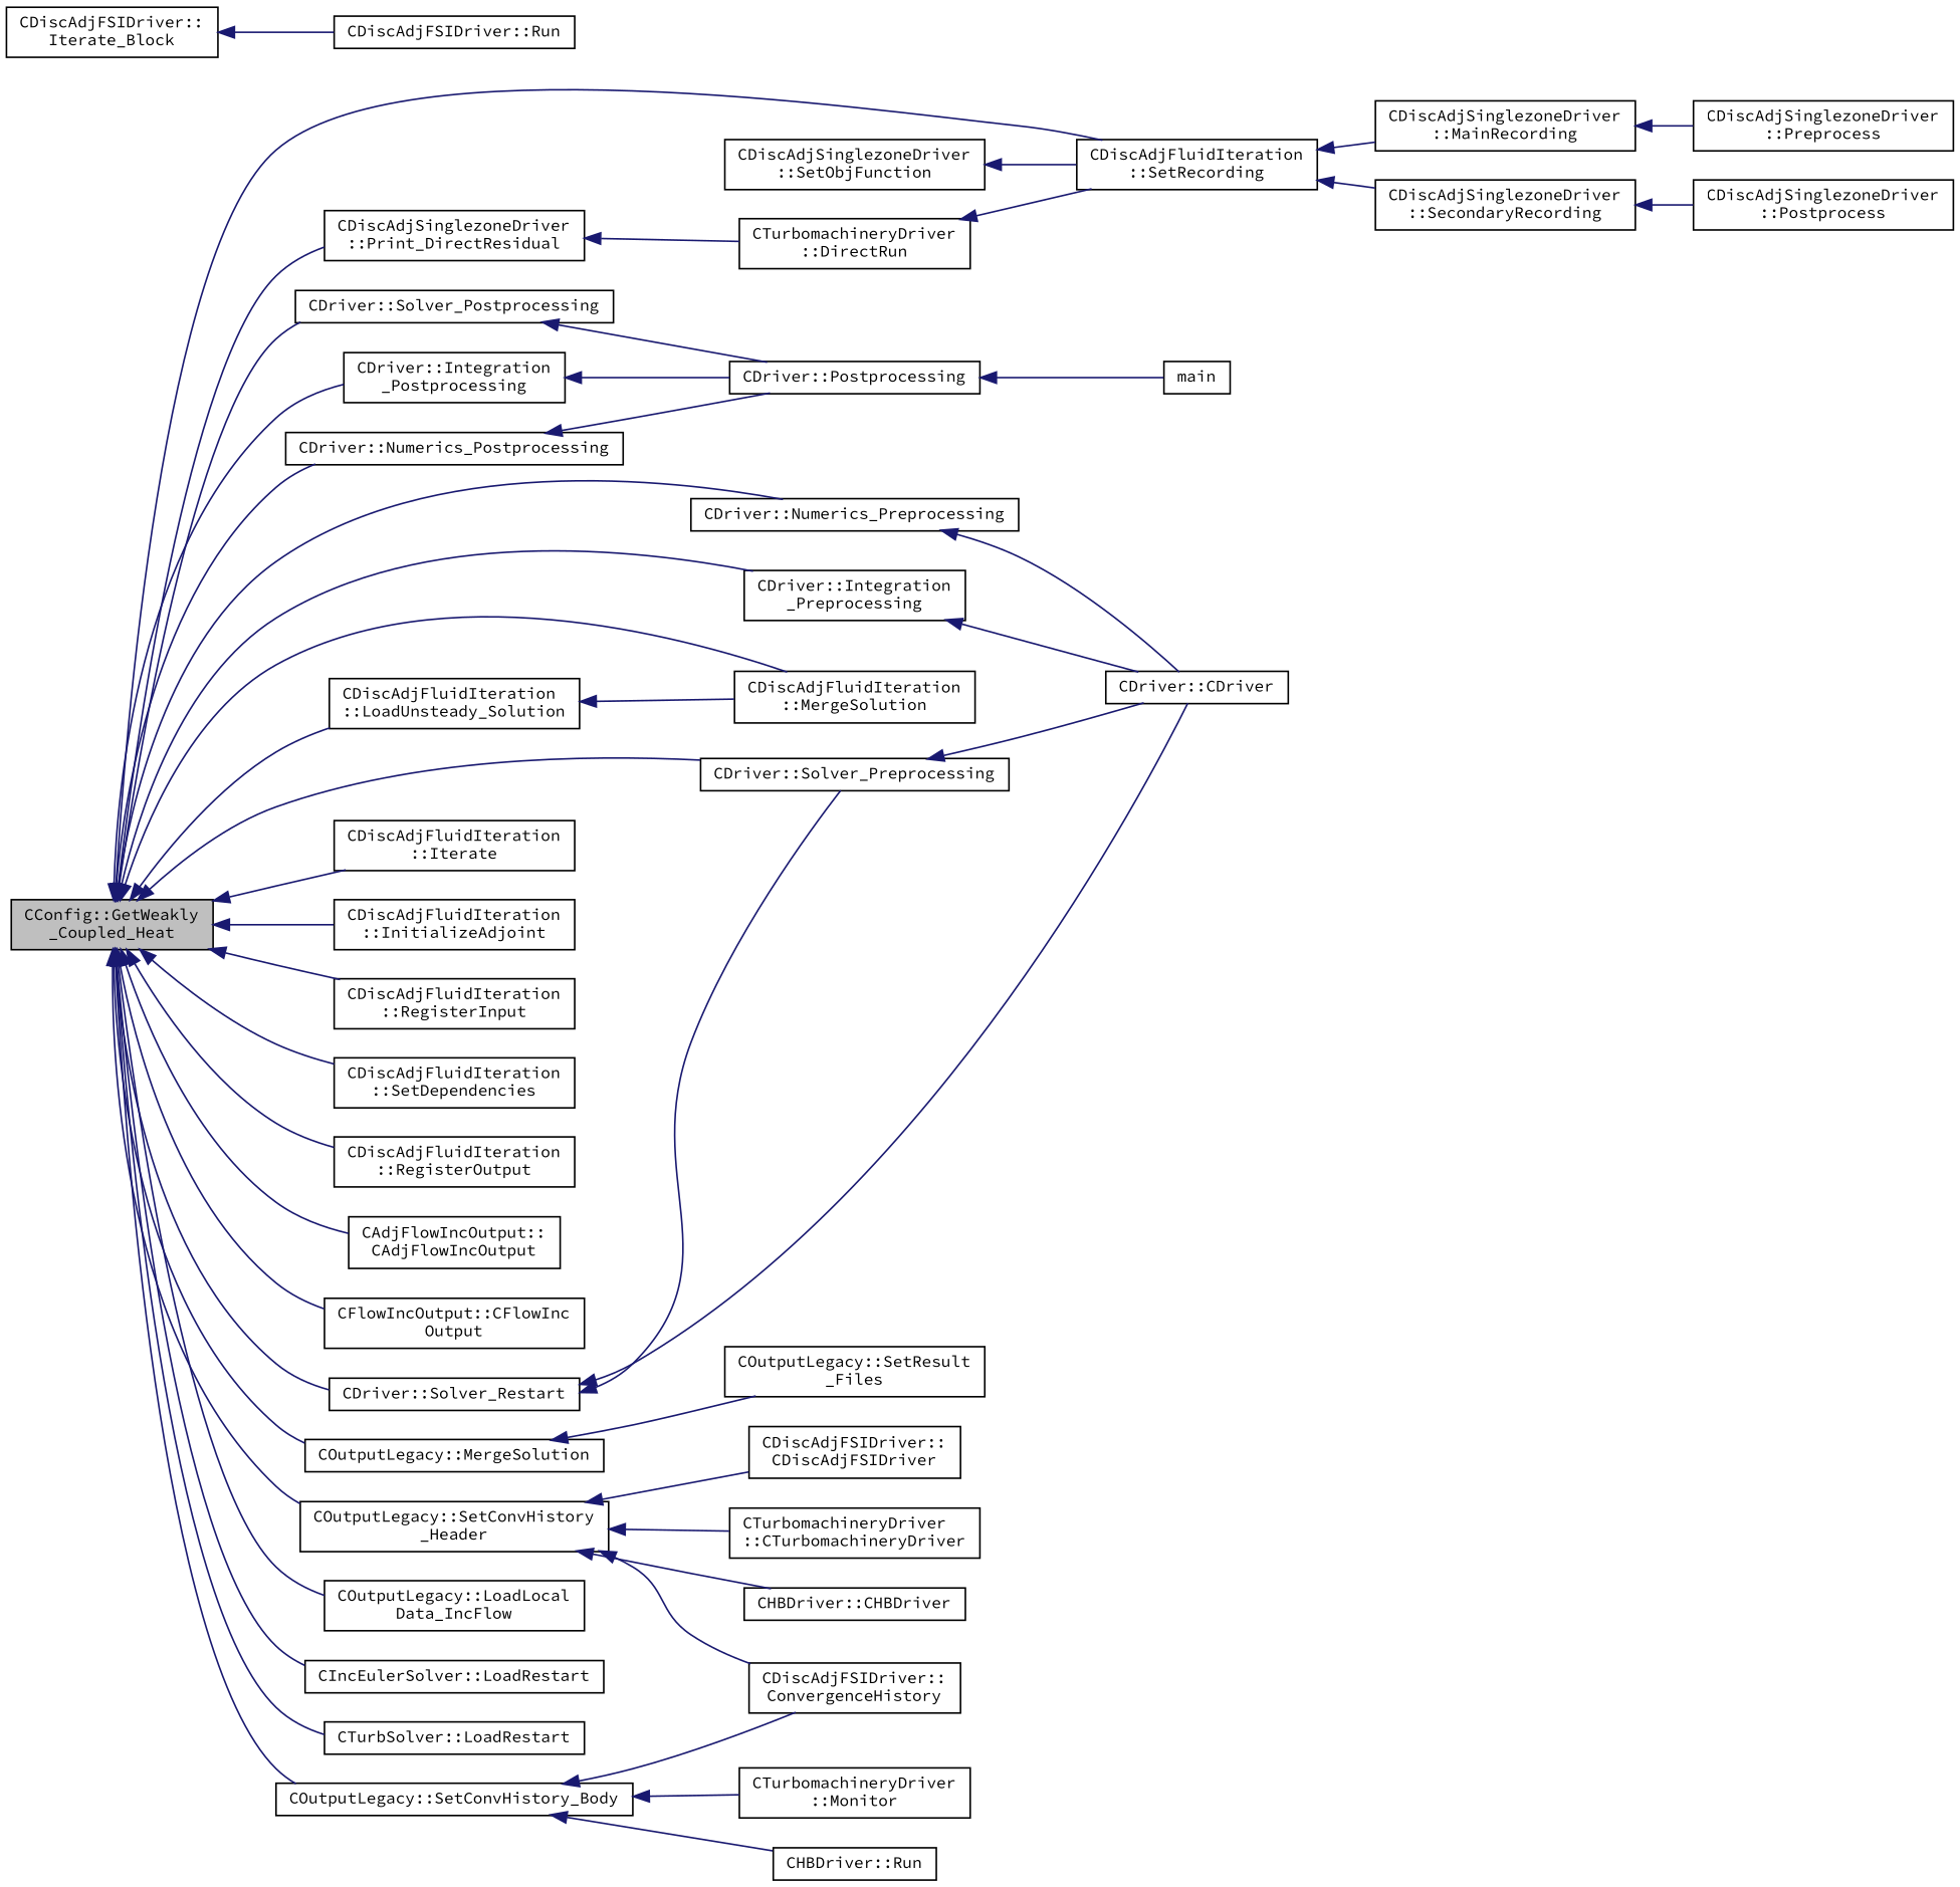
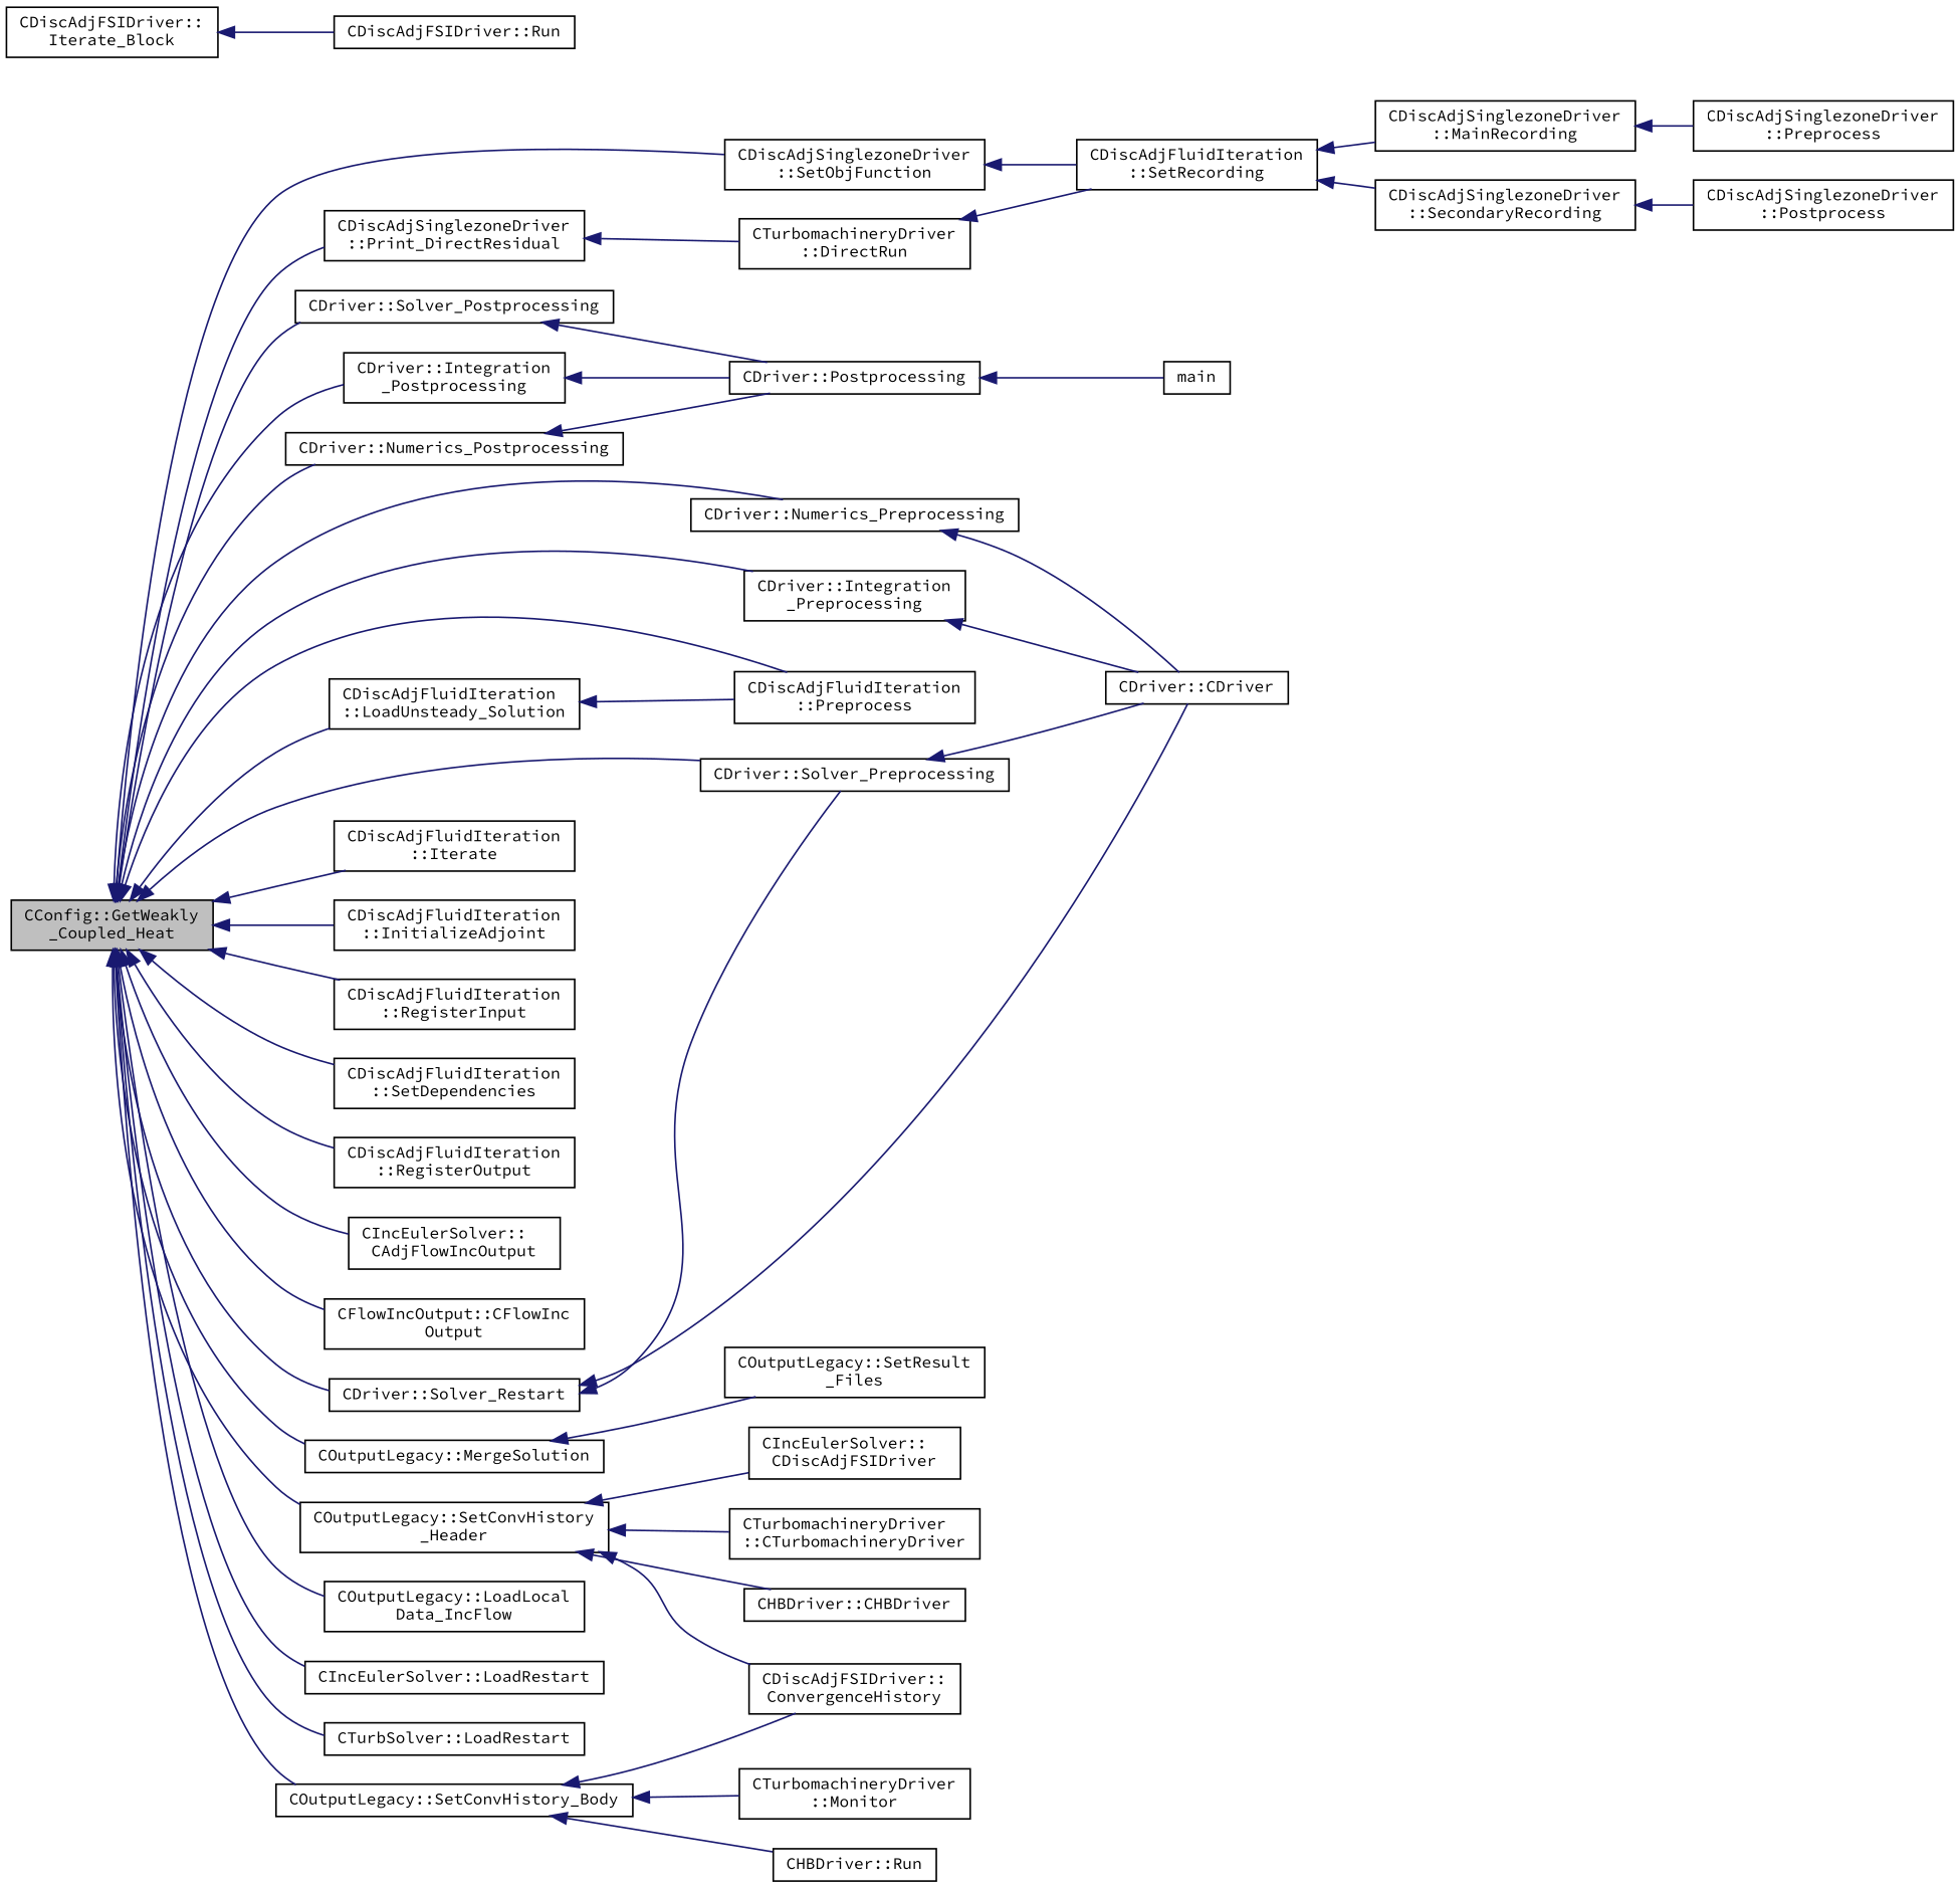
  digraph {
    fontname="Source Code Pro"
    rankdir=LR
    node [color=black fillcolor=white fontname="Source Code Pro" fontsize=10 shape=record style=filled]
    edge [color=midnightblue dir=back fontname="Source Code Pro" fontsize=10 labelfontname=Helvetica labelfontsize=10 style=solid]
    n1 [fillcolor=grey75 fontcolor=black height=0.2 label="CConfig::GetWeakly\l_Coupled_Heat" width=0.4]
    n2 [height=0.2 label="CDiscAdjSinglezoneDriver\l::SetObjFunction" width=0.4]
    n3 [height=0.2 label="CDiscAdjSinglezoneDriver\l::Print_DirectResidual" width=0.4]
    n4 [height=0.2 label="CDriver::Solver_Preprocessing" width=0.4]
    n5 [height=0.2 label="CDriver::Solver_Restart" width=0.4]
    n6 [height=0.2 label="CDriver::Solver_Postprocessing" width=0.4]
    n7 [height=0.2 label="CDriver::Integration\l_Preprocessing" width=0.4]
    n8 [height=0.2 label="CDriver::Integration\l_Postprocessing" width=0.4]
    n9 [height=0.2 label="CDriver::Numerics_Preprocessing" width=0.4]
    n10 [height=0.2 label="CDriver::Numerics_Postprocessing" width=0.4]
-   n11 [height=0.2 label="CDiscAdjFluidIteration\l::MergeSolution" width=0.4]
+   n11 [height=0.2 label="CDiscAdjFluidIteration\l::Preprocess" width=0.4]
    n12 [height=0.2 label="CDiscAdjFluidIteration\l::LoadUnsteady_Solution" width=0.4]
    n13 [height=0.2 label="CDiscAdjFluidIteration\l::Iterate" width=0.4]
    n14 [height=0.2 label="CDiscAdjFluidIteration\l::InitializeAdjoint" width=0.4]
    n15 [height=0.2 label="CDiscAdjFluidIteration\l::RegisterInput" width=0.4]
    n16 [height=0.2 label="CDiscAdjFluidIteration\l::SetDependencies" width=0.4]
    n17 [height=0.2 label="CDiscAdjFluidIteration\l::RegisterOutput" width=0.4]
-   n18 [height=0.2 label="CAdjFlowIncOutput::\lCAdjFlowIncOutput" width=0.4]
+   n18 [height=0.2 label="CIncEulerSolver::\lCAdjFlowIncOutput" width=0.4]
    n19 [height=0.2 label="CFlowIncOutput::CFlowInc\lOutput" width=0.4]
    n20 [height=0.2 label="COutputLegacy::MergeSolution" width=0.4]
    n21 [height=0.2 label="COutputLegacy::SetConvHistory\l_Header" width=0.4]
    n22 [height=0.2 label="COutputLegacy::SetConvHistory_Body" width=0.4]
    n23 [height=0.2 label="COutputLegacy::LoadLocal\lData_IncFlow" width=0.4]
    n24 [height=0.2 label="CIncEulerSolver::LoadRestart" width=0.4]
    n25 [height=0.2 label="CTurbSolver::LoadRestart" width=0.4]
    n26 [height=0.2 label="CDiscAdjFluidIteration\l::SetRecording" width=0.4]
    n27 [height=0.2 label="CTurbomachineryDriver\l::DirectRun" width=0.4]
    n28 [height=0.2 label="CDriver::CDriver" width=0.4]
    n29 [height=0.2 label="CDriver::Postprocessing" width=0.4]
    n30 [height=0.2 label="COutputLegacy::SetResult\l_Files" width=0.4]
    n31 [height=0.2 label="CTurbomachineryDriver\l::CTurbomachineryDriver" width=0.4]
    n32 [height=0.2 label="CHBDriver::CHBDriver" width=0.4]
-   n33 [height=0.2 label="CDiscAdjFSIDriver::\lCDiscAdjFSIDriver" width=0.4]
+   n33 [height=0.2 label="CIncEulerSolver::\lCDiscAdjFSIDriver" width=0.4]
    n34 [height=0.2 label="CDiscAdjFSIDriver::\lConvergenceHistory" width=0.4]
    n35 [height=0.2 label="CTurbomachineryDriver\l::Monitor" width=0.4]
    n36 [height=0.2 label="CHBDriver::Run" width=0.4]
    n37 [height=0.2 label="CDiscAdjSinglezoneDriver\l::MainRecording" width=0.4]
    n38 [height=0.2 label="CDiscAdjSinglezoneDriver\l::SecondaryRecording" width=0.4]
    n39 [height=0.2 label="CDiscAdjSinglezoneDriver\l::Preprocess" width=0.4]
    n40 [height=0.2 label="CDiscAdjSinglezoneDriver\l::Postprocess" width=0.4]
    n41 [height=0.2 label=main width=0.4]
    n42 [height=0.2 label="CDiscAdjFSIDriver::\lIterate_Block" width=0.4]
    n43 [height=0.2 label="CDiscAdjFSIDriver::Run" width=0.4]
-   n1 -> n26
+   n1 -> n2
    n1 -> n3
    n1 -> n4
    n1 -> n5
    n1 -> n6
    n1 -> n7
    n1 -> n8
    n1 -> n9
    n1 -> n10
    n1 -> n11
    n1 -> n12
    n1 -> n13
    n1 -> n14
    n1 -> n15
    n1 -> n16
    n1 -> n17
    n1 -> n18
    n1 -> n19
    n1 -> n20
    n1 -> n21
    n1 -> n22
    n1 -> n23
    n1 -> n24
    n1 -> n25
    n2 -> n26
    n3 -> n27
    n4 -> n28
    n5 -> n4
    n5 -> n28
    n6 -> n29
    n7 -> n28
    n8 -> n29
    n9 -> n28
    n10 -> n29
    n12 -> n11
    n20 -> n30
    n21 -> n31
    n21 -> n32
    n21 -> n33
    n21 -> n34
    n22 -> n34
    n22 -> n35
    n22 -> n36
    n26 -> n37
    n26 -> n38
    n27 -> n26
    n29 -> n41
    n37 -> n39
    n38 -> n40
    n42 -> n43
  }
